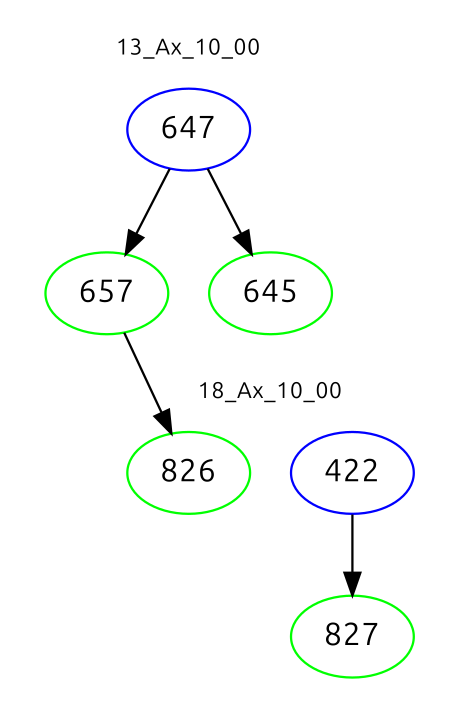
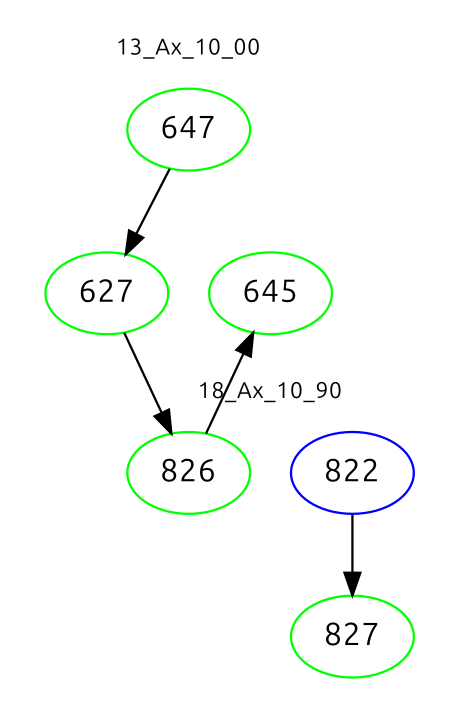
  digraph {
    fontname=Ubuntu
    node [color=green fontname=Ubuntu]
    edge [color=black fontname=Ubuntu]
-   n1 [color=blue label=422]
+   n1 [color=blue label=822]
    n2 [label=826]
    n3 [label=827]
-   n4 [color=blue label=647]
-   n5 [label=657]
+   n4 [label=647]
+   n5 [label=627]
    n6 [label=645]
    subgraph cluster_1 {
      color=white
      fontsize=10
-     label="18_Ax_10_00"
+     label="18_Ax_10_90"
      n1
      n2
      n3
    }
    subgraph cluster_2 {
      color=white
      fontsize=10
      label="13_Ax_10_00"
      n4
      n5
      n6
    }
    n1 -> n3
    n4 -> n5
-   n4 -> n6
+   n2 -> n6
    n5 -> n2
  }
